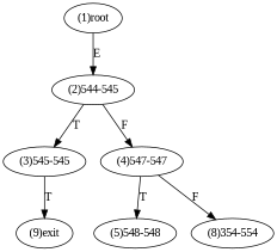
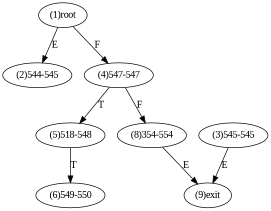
  digraph {
    fontname="Liberation Serif"
    node [fontname="Liberation Serif"]
    edge [fontname="Liberation Serif"]
    n1 [label="(1)root"]
    n2 [label="(2)544-545"]
    n3 [label="(3)545-545"]
    n4 [label="(4)547-547"]
    n5 [label="(9)exit"]
-   n6 [label="(5)548-548"]
+   n6 [label="(5)518-548"]
    n7 [label="(8)354-554"]
+   n8 [label="(6)549-550"]
    n1 -> n2 [label=E]
-   n2 -> n3 [label=T]
-   n2 -> n4 [label=F]
-   n3 -> n5 [label=T]
+   n1 -> n4 [label=F]
+   n3 -> n5 [label=E]
    n4 -> n6 [label=T]
    n4 -> n7 [label=F]
+   n6 -> n8 [label=T]
+   n7 -> n5 [label=E]
  }
